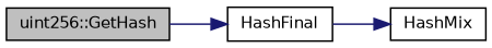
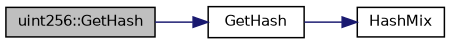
  digraph {
    rankdir=LR
    node [color=black fillcolor=white fontname=Helvetica fontsize=10 shape=record style=filled]
    edge [color=midnightblue fontname=Helvetica fontsize=10 labelfontname=Helvetica labelfontsize=10 style=solid]
    n1 [fillcolor=grey75 fontcolor=black height=0.2 label="uint256::GetHash" width=0.4]
-   n2 [height=0.2 label=HashFinal width=0.4]
+   n2 [height=0.2 label=GetHash width=0.4]
    n3 [height=0.2 label=HashMix width=0.4]
    n1 -> n2
    n2 -> n3
  }
